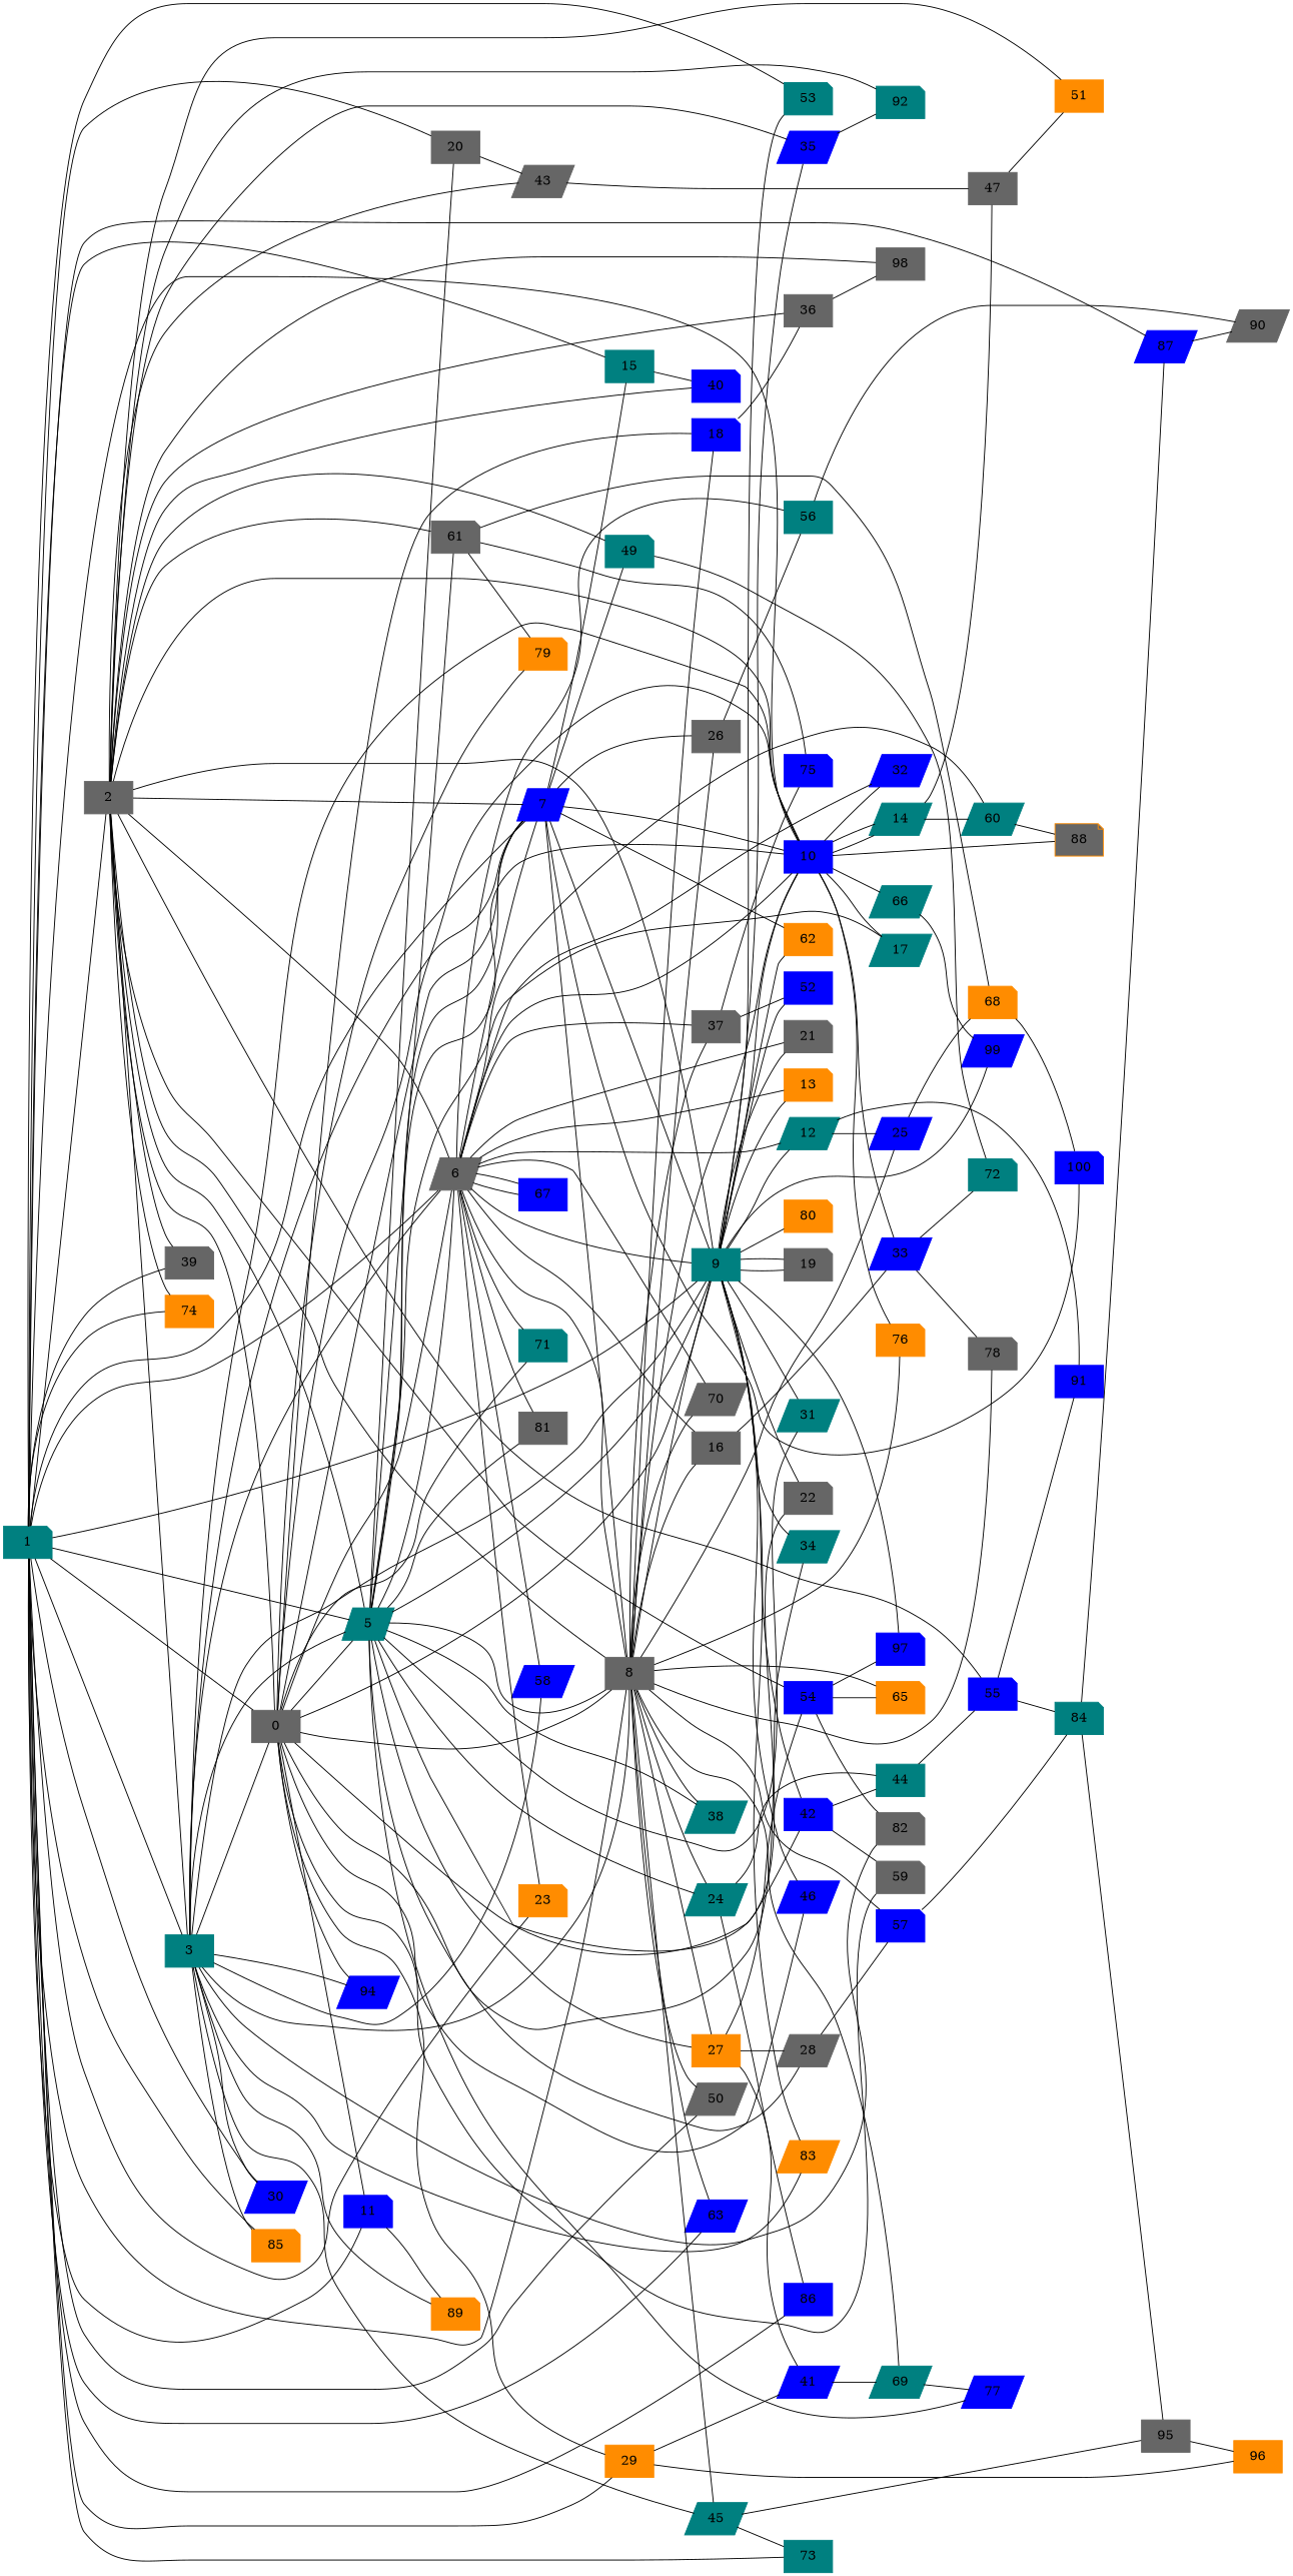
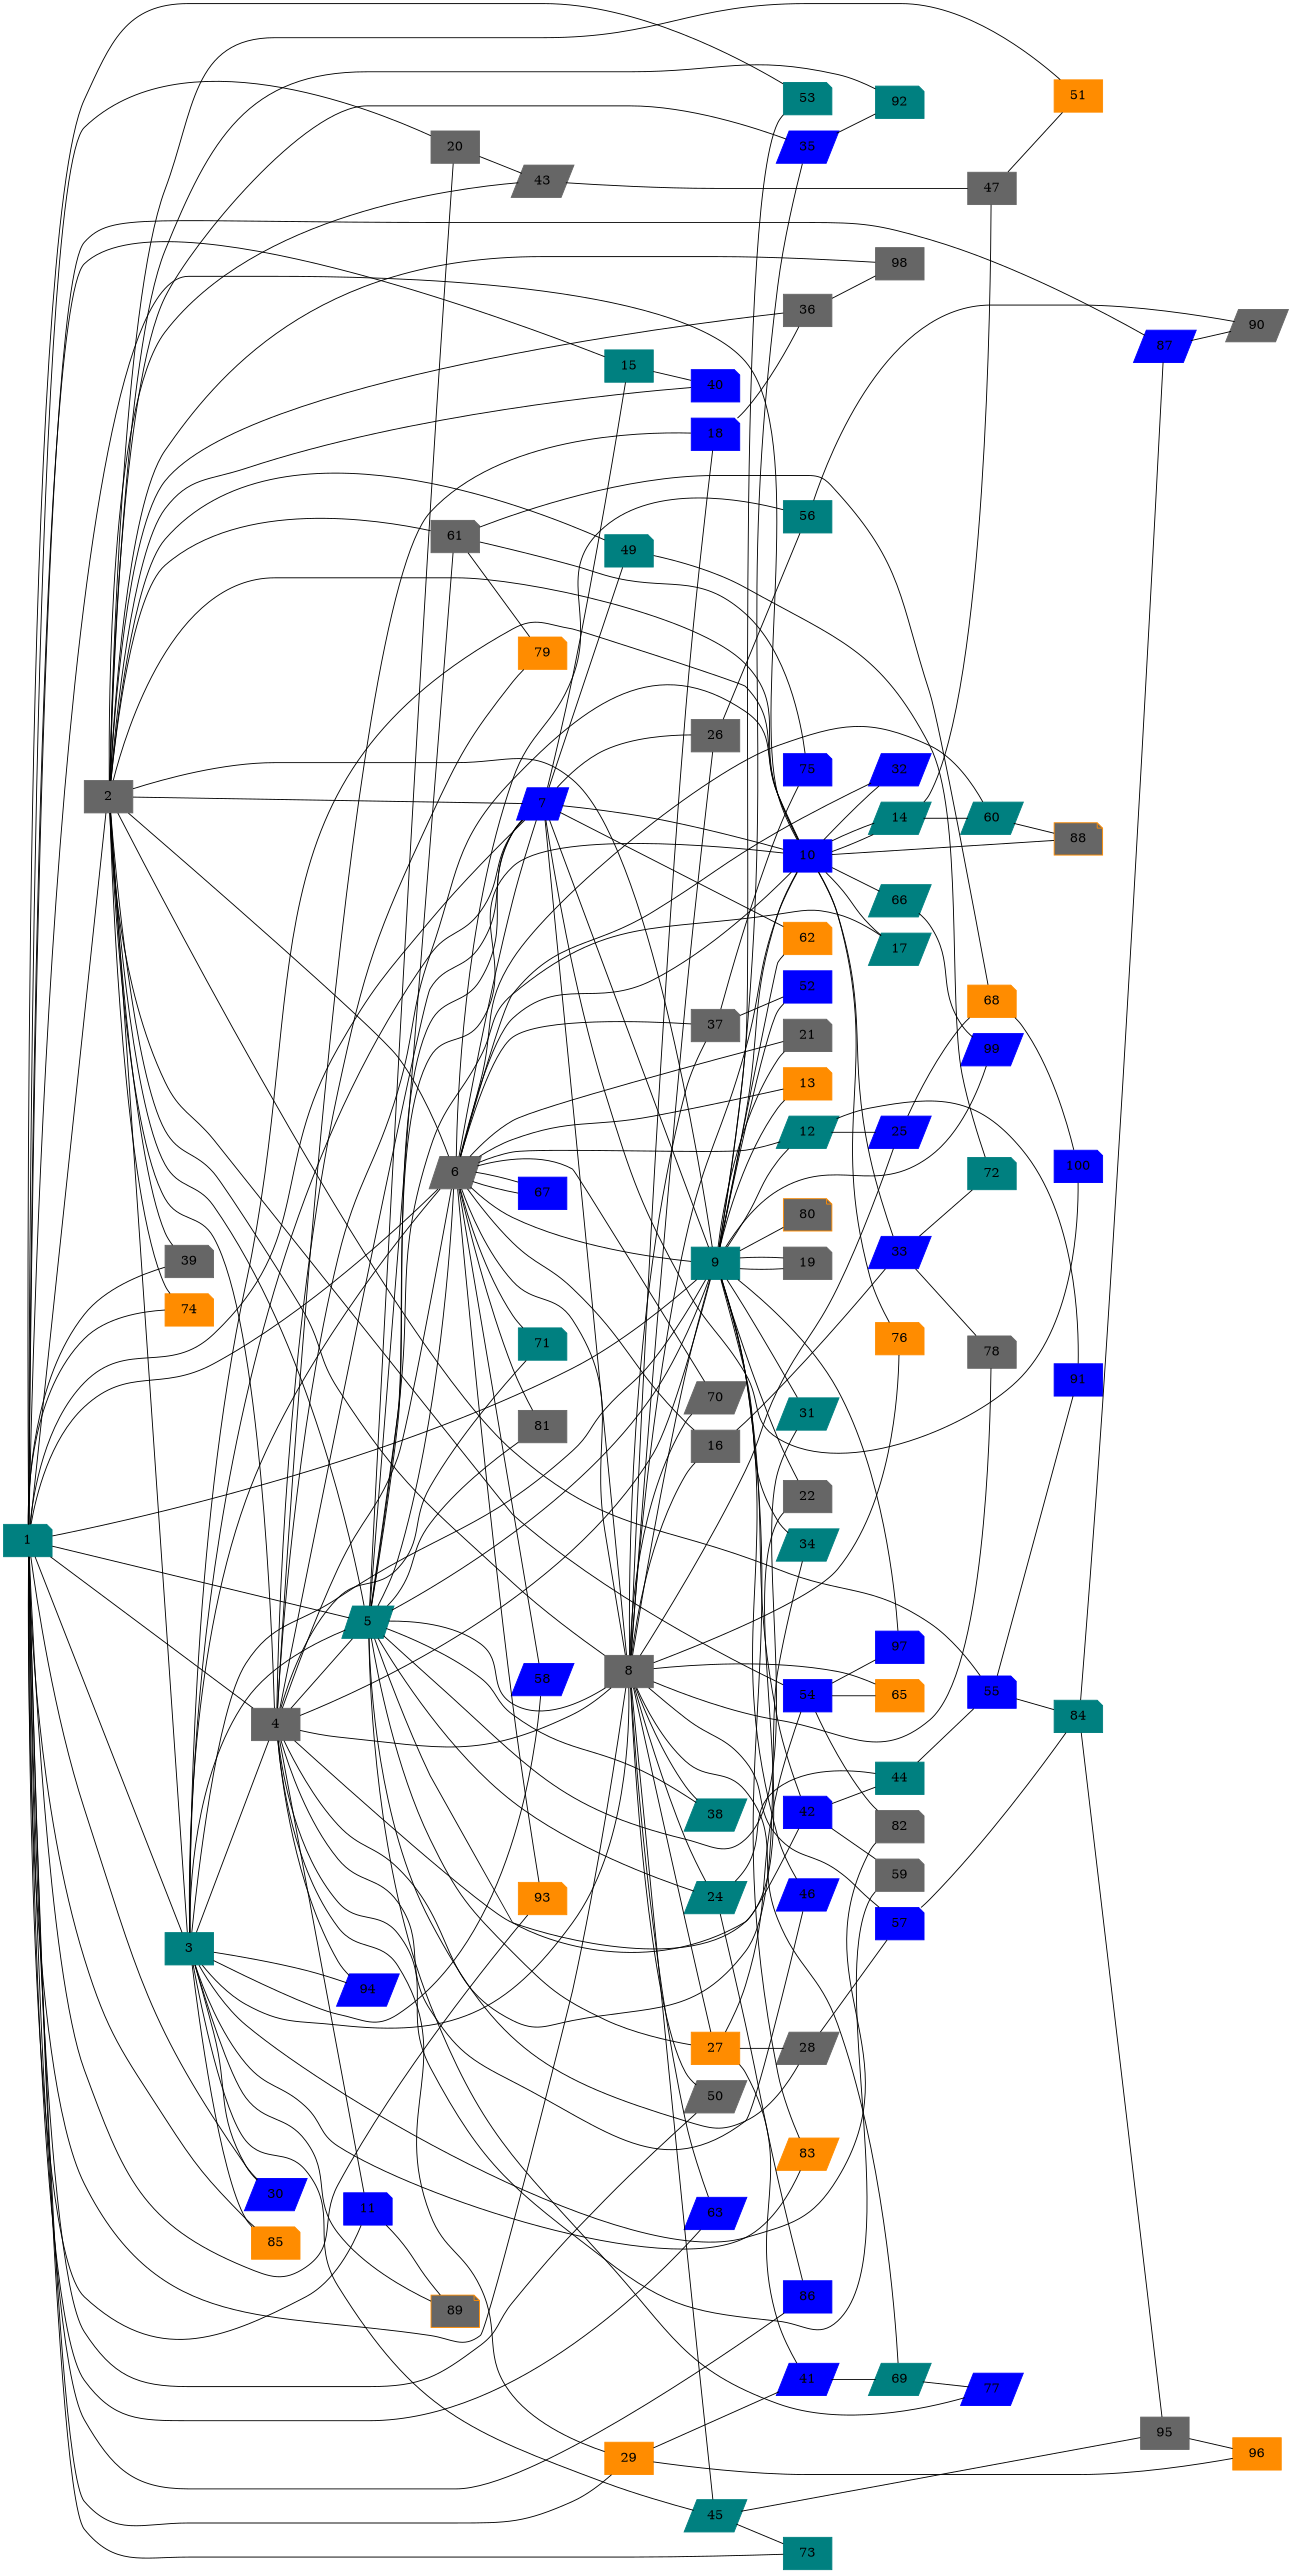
  graph {
    rankdir=LR
    node [color=blue shape=note style=filled]
    1 [color=teal]
    2 [color=gray40 shape=box]
    3 [color=teal shape=box]
-   4 [color=gray40 shape=box label=0]
+   4 [color=gray40 shape=box]
    5 [color=teal shape=parallelogram]
    6 [color=gray40 shape=parallelogram]
    7 [shape=parallelogram]
    8 [color=gray40 shape=box]
    9 [color=teal shape=box]
    10 [shape=box]
    11
    15 [color=teal shape=box]
    20 [color=gray40 shape=box]
-   23 [color=darkorange]
+   23 [color=darkorange label=93]
    29 [color=darkorange shape=box]
    30 [shape=parallelogram]
    39 [color=gray40]
    50 [color=gray40 shape=parallelogram]
    53 [color=teal]
    63 [shape=parallelogram]
    73 [color=teal shape=box]
    74 [color=darkorange]
    85 [color=darkorange]
    86 [shape=box]
    87 [shape=parallelogram]
    35 [shape=parallelogram]
    36 [color=gray40 shape=box]
    40
    43 [color=gray40 shape=parallelogram]
    49 [color=teal]
    51 [color=darkorange shape=box]
    54 [shape=box]
    55
    61 [color=gray40]
    92 [color=teal]
    98 [color=gray40 shape=box]
    45 [color=teal shape=parallelogram]
    58 [shape=parallelogram]
    82 [color=gray40]
    83 [color=darkorange shape=parallelogram]
-   89 [color=darkorange]
+   89 [color=darkorange fillcolor=gray40]
    94 [shape=parallelogram]
    18
    22 [color=gray40]
    34 [color=teal shape=parallelogram]
    46 [shape=parallelogram]
    59 [color=gray40]
    71 [color=teal]
    79 [color=darkorange]
    17 [color=teal shape=parallelogram]
    24 [color=teal shape=parallelogram]
    27 [color=darkorange shape=box]
    28 [color=gray40 shape=parallelogram]
    31 [color=teal shape=parallelogram]
    38 [color=teal shape=parallelogram]
    42
    77 [shape=parallelogram]
    81 [color=gray40 shape=box]
    12 [color=teal shape=parallelogram]
    13 [color=darkorange]
    16 [color=gray40 shape=box]
    21 [color=gray40]
    32 [shape=parallelogram]
    37 [color=gray40]
    56 [color=teal shape=box]
    60 [color=teal shape=parallelogram]
    67 [shape=box]
    70 [color=gray40 shape=parallelogram]
    26 [color=gray40 shape=box]
    62 [color=darkorange]
    100
    25 [shape=parallelogram]
    57
    65 [color=darkorange]
    69 [color=teal shape=parallelogram]
    76 [color=darkorange]
    78 [color=gray40]
-   80 [color=darkorange]
+   80 [color=darkorange fillcolor=gray40]
    19 [color=gray40]
    52 [shape=box]
    97
    99 [shape=parallelogram]
    14 [color=teal shape=parallelogram]
    33 [shape=parallelogram]
    66 [color=teal shape=parallelogram]
    88 [color=darkorange fillcolor=gray40]
    41 [shape=parallelogram]
    96 [color=darkorange shape=box]
    90 [color=gray40 shape=parallelogram]
    47 [color=gray40 shape=box]
    72 [color=teal]
    91 [shape=box]
    84 [color=teal]
    68 [color=darkorange]
    75
    95 [color=gray40 shape=box]
    44 [color=teal shape=box]
    1 -- 2
    1 -- 3
    1 -- 4
    1 -- 5
    1 -- 6
    1 -- 7
    1 -- 8
    1 -- 9
    1 -- 10
    1 -- 11
    1 -- 15
    1 -- 20
    1 -- 23
    1 -- 29
    1 -- 30
    1 -- 39
    1 -- 50
    1 -- 53
    1 -- 63
    1 -- 73
    1 -- 74
    1 -- 85
    1 -- 86
    1 -- 87
    2 -- 3
    2 -- 4
    2 -- 5
    2 -- 6
    2 -- 7
    2 -- 8
    2 -- 9
    2 -- 10
    2 -- 39
    2 -- 74
    2 -- 35
    2 -- 36
    2 -- 40
    2 -- 43
    2 -- 49
    2 -- 51
    2 -- 54
    2 -- 55
    2 -- 61
    2 -- 92
    2 -- 98
    3 -- 4
    3 -- 5
    3 -- 6
    3 -- 7
    3 -- 8
    3 -- 9
    3 -- 10
    3 -- 30
    3 -- 85
    3 -- 45
    3 -- 58
    3 -- 82
    3 -- 83
    3 -- 89
    3 -- 94
    4 -- 5
    4 -- 6
    4 -- 7
    4 -- 8
    4 -- 9
    4 -- 10
    4 -- 11
    4 -- 29
    4 -- 94
    4 -- 18
    4 -- 22
    4 -- 34
    4 -- 46
    4 -- 59
    4 -- 71
    4 -- 79
    5 -- 6
    5 -- 7
    5 -- 8
    5 -- 9
    5 -- 10
    5 -- 20
    5 -- 61
    5 -- 17
    5 -- 24
    5 -- 27
    5 -- 28
    5 -- 31
    5 -- 38
    5 -- 42
    5 -- 77
    5 -- 81
    6 -- 7
    6 -- 8
    6 -- 9
    6 -- 10
    6 -- 23
    6 -- 58
    6 -- 71
    6 -- 81
    6 -- 12
    6 -- 13
    6 -- 16
    6 -- 21
    6 -- 32
    6 -- 37
    6 -- 56
    6 -- 60
    6 -- 67
    6 -- 67
    6 -- 70
    7 -- 8
    7 -- 9
    7 -- 10
    7 -- 15
    7 -- 49
    7 -- 26
    7 -- 62
    7 -- 100
    8 -- 9
    8 -- 10
    8 -- 50
    8 -- 63
    8 -- 45
    8 -- 18
    8 -- 24
    8 -- 27
    8 -- 38
    8 -- 16
    8 -- 37
    8 -- 70
    8 -- 26
    8 -- 25
    8 -- 57
    8 -- 65
    8 -- 69
    8 -- 76
    8 -- 78
    9 -- 10
    9 -- 53
    9 -- 35
    9 -- 83
    9 -- 22
    9 -- 34
    9 -- 46
    9 -- 31
    9 -- 42
    9 -- 12
    9 -- 13
    9 -- 21
    9 -- 62
    9 -- 80
    9 -- 19
    9 -- 19
    9 -- 52
    9 -- 97
    9 -- 99
    10 -- 17
    10 -- 32
    10 -- 76
    10 -- 14
    10 -- 14
    10 -- 33
    10 -- 66
    10 -- 88
    11 -- 89
    15 -- 40
    20 -- 43
    29 -- 41
    29 -- 96
    87 -- 90
    35 -- 92
    36 -- 98
    43 -- 47
    49 -- 72
    54 -- 82
    54 -- 65
    54 -- 97
    55 -- 91
    55 -- 84
    61 -- 79
    61 -- 68
    61 -- 75
    45 -- 73
    45 -- 95
    18 -- 36
    24 -- 86
    24 -- 44
    27 -- 54
    27 -- 28
    27 -- 41
    28 -- 57
    42 -- 59
    42 -- 44
    12 -- 25
    12 -- 91
    16 -- 33
    37 -- 52
    37 -- 75
    56 -- 90
    60 -- 88
    26 -- 56
    25 -- 68
    57 -- 84
    69 -- 77
    14 -- 60
    14 -- 47
    33 -- 78
    33 -- 72
    66 -- 99
    41 -- 69
    47 -- 51
    84 -- 87
    84 -- 95
    68 -- 100
    95 -- 96
    44 -- 55
  }
